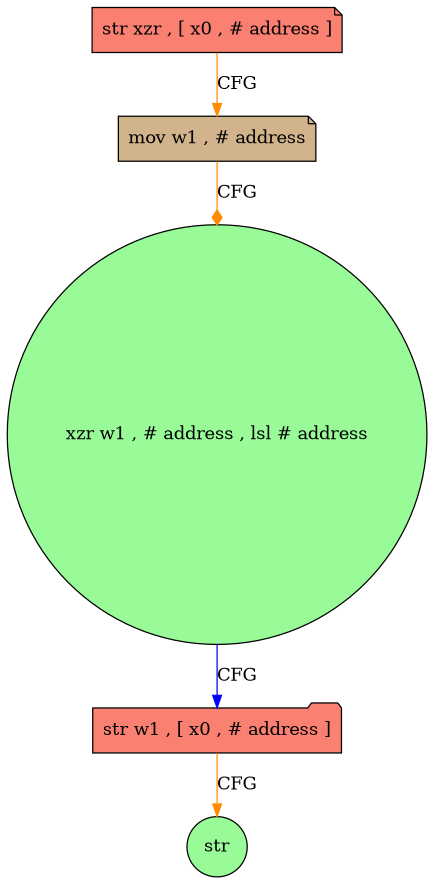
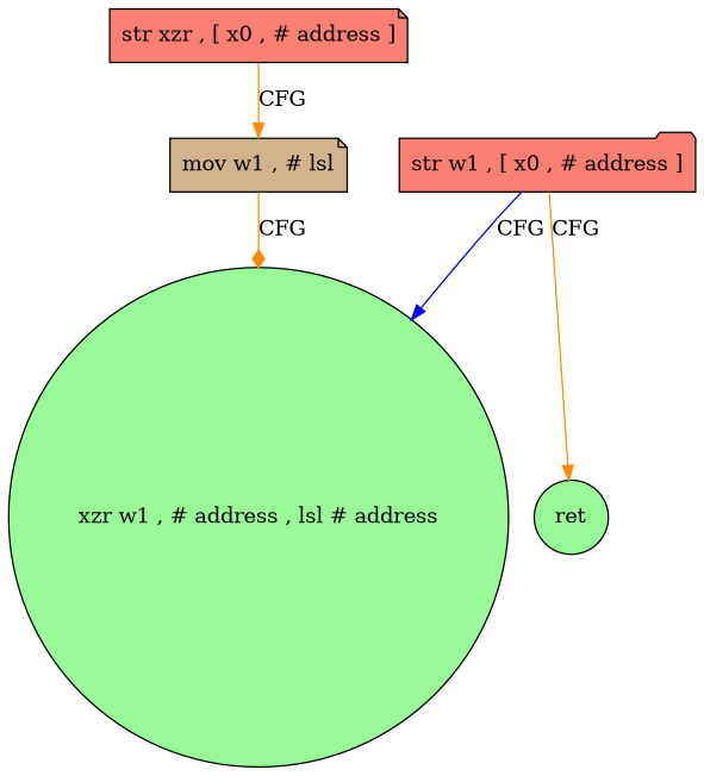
  digraph {
    node [fillcolor=salmon shape=note style=filled]
    edge [arrowhead=normal color=darkorange]
    n1 [label="str xzr , [ x0 , # address ]"]
-   n2 [fillcolor=tan label="mov w1 , # address"]
+   n2 [fillcolor=tan label="mov w1 , # lsl"]
    n3 [fillcolor=palegreen label="xzr w1 , # address , lsl # address" shape=circle]
    n4 [label="str w1 , [ x0 , # address ]" shape=folder]
-   n5 [fillcolor=palegreen label=str shape=circle]
+   n5 [fillcolor=palegreen label=ret shape=circle]
    n1 -> n2 [label=CFG]
    n2 -> n3 [arrowhead=diamond label=CFG]
-   n3 -> n4 [color=blue label=CFG]
+   n4 -> n3 [color=blue label=CFG]
    n4 -> n5 [label=CFG]
  }
